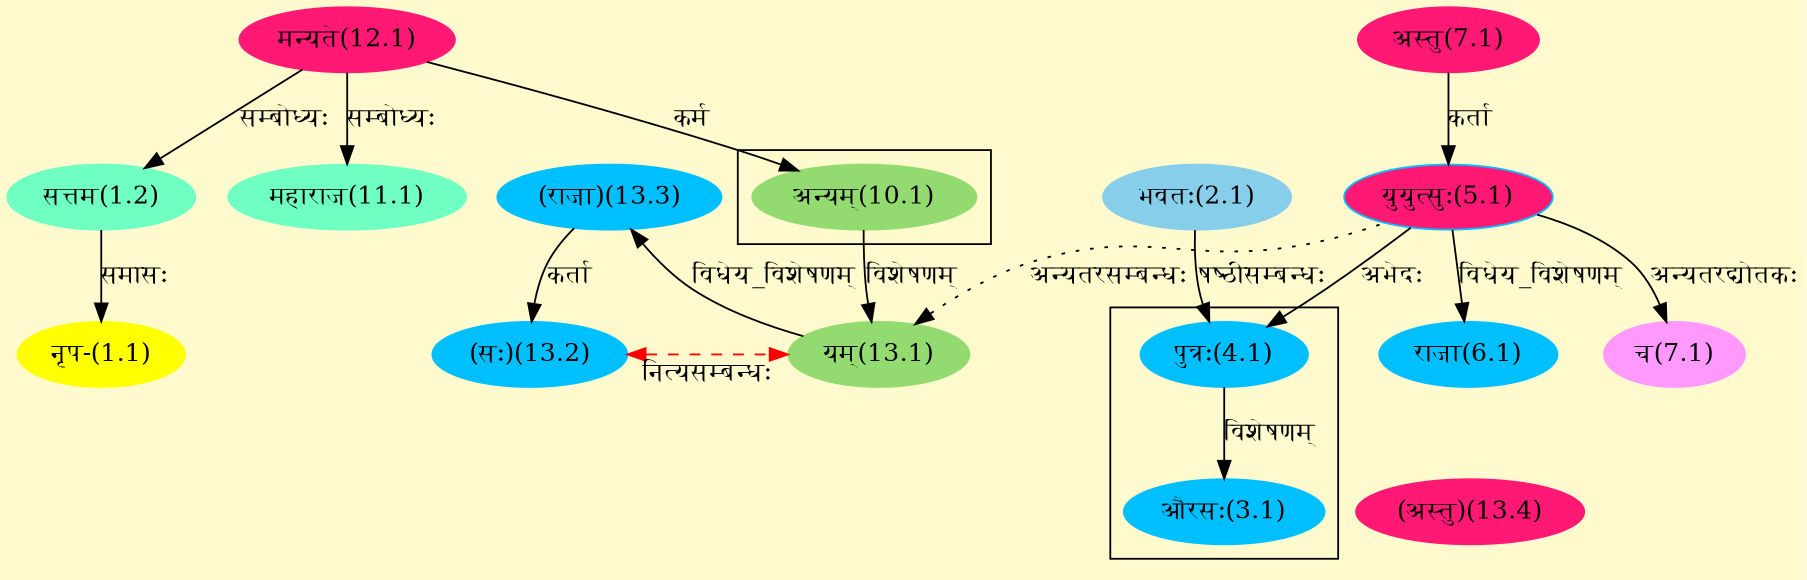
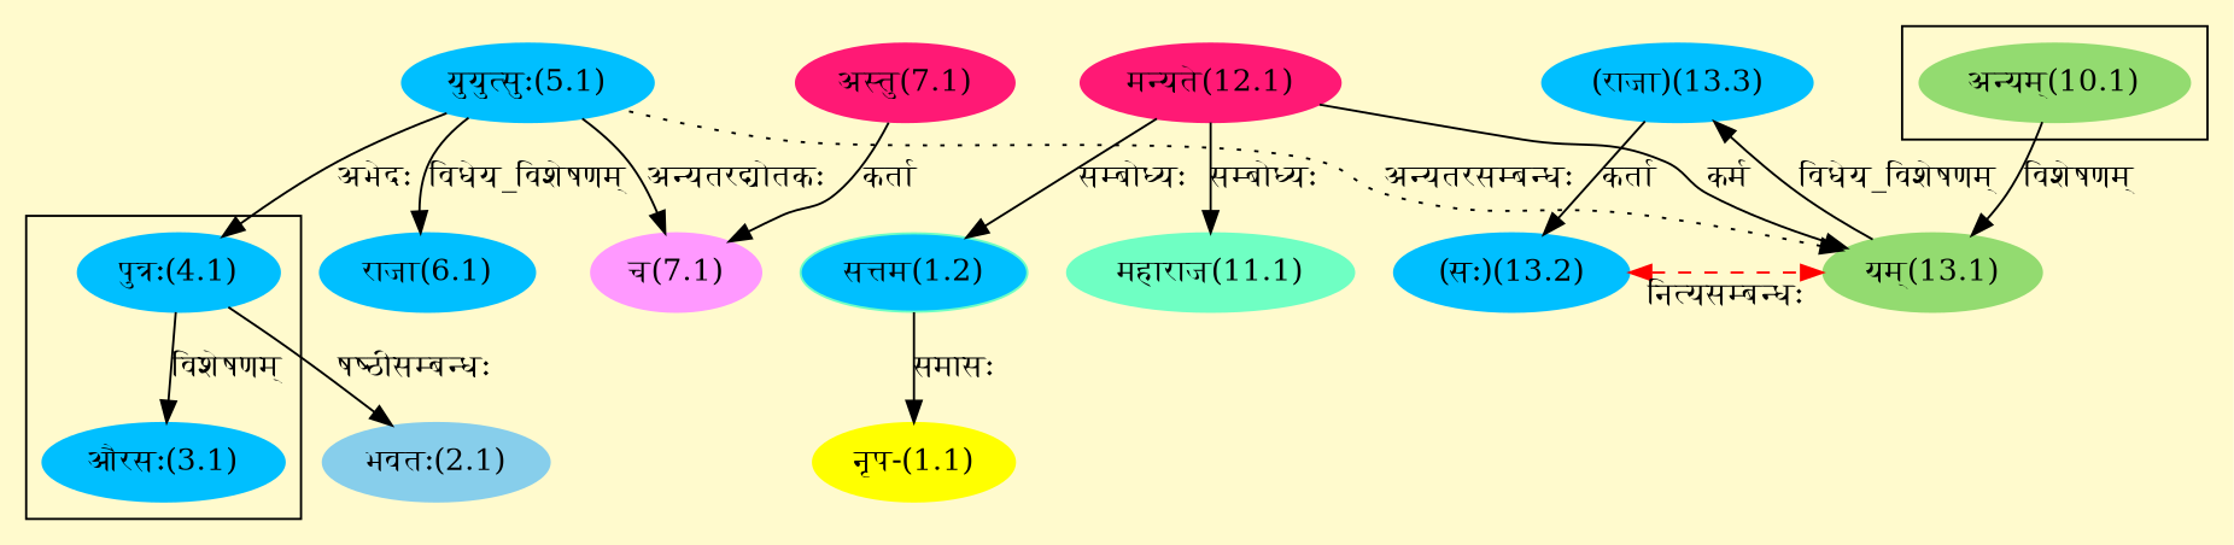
  digraph {
    bgcolor=lemonchiffon1
    compound=true
    rankdir=BT
    node [color="#00BFFF" style=filled]
    edge [dir=back]
    n1 [color="#93DB70" label="यम्(13.1)"]
    n2 [label="(सः)(13.2)"]
    n3 [label="औरसः(3.1)"]
    n4 [label="पुत्रः(4.1)"]
    n5 [color="#93DB70" label="अन्यम्(10.1)"]
-   n6 [label="युयुत्सुः(5.1)" fillcolor="#FF1975"]
+   n6 [label="युयुत्सुः(5.1)"]
    n7 [label="(राजा)(13.3)"]
    n8 [color="#FF1975" label="मन्यते(12.1)"]
    n9 [color="#FF1975" label="अस्तु(7.1)"]
    n10 [color="#FFFF00" label="नृप-(1.1)"]
-   n11 [color="#6FFFC3" label="सत्तम(1.2)"]
+   n11 [color="#6FFFC3" label="सत्तम(1.2)" fillcolor="#00BFFF"]
    n12 [color="#87CEEB" label="भवतः(2.1)"]
    n13 [label="राजा(6.1)"]
    n14 [color="#FF99FF" label="च(7.1)"]
    n15 [color="#6FFFC3" label="महाराज(11.1)"]
-   n16 [color="#FF1975" label="(अस्तु)(13.4)"]
    subgraph sub_1 {
      rank=same
      n1
      n2
    }
    subgraph cluster_2 {
      n3
      n4
    }
    subgraph cluster_3 {
      n5
    }
    n1 -> n5 [label="विशेषणम्"]
    n1 -> n6 [label="अन्यतरसम्बन्धः" style=dotted]
    n2 -> n1 [color=red dir=both label="नित्यसम्बन्धः" style=dashed]
    n2 -> n7 [label="कर्ता"]
    n3 -> n4 [label="विशेषणम्"]
    n4 -> n6 [label="अभेदः"]
-   n5 -> n8 [label="कर्म"]
-   n6 -> n9 [label="कर्ता"]
+   n1 -> n8 [label="कर्म"]
+   n14 -> n9 [label="कर्ता"]
    n7 -> n1 [label="विधेय_विशेषणम्"]
    n10 -> n11 [label="समासः"]
    n11 -> n8 [label="सम्बोध्यः"]
-   n4 -> n12 [label="षष्ठीसम्बन्धः"]
+   n12 -> n4 [label="षष्ठीसम्बन्धः"]
    n13 -> n6 [label="विधेय_विशेषणम्"]
    n14 -> n6 [label="अन्यतरद्योतकः"]
    n15 -> n8 [label="सम्बोध्यः"]
  }
